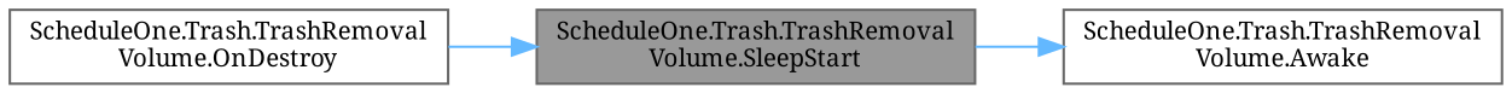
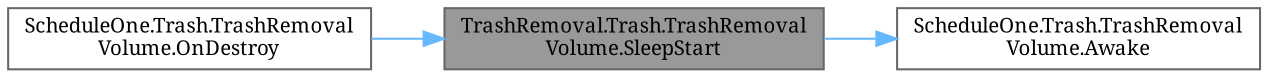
  digraph {
    fontname="Noto Serif"
    rankdir=RL
    node [color=grey40 fillcolor=white fontname="Noto Serif" fontsize=10 shape=box style=filled]
    edge [color=steelblue1 dir=back fontname="Noto Serif" fontsize=10 labelfontname=Helvetica labelfontsize=10 style=solid]
-   n1 [color=gray40 fillcolor=grey60 fontcolor=black height=0.2 label="ScheduleOne.Trash.TrashRemoval\lVolume.SleepStart" width=0.4]
+   n1 [color=gray40 fillcolor=grey60 fontcolor=black height=0.2 label="TrashRemoval.Trash.TrashRemoval\lVolume.SleepStart" width=0.4]
    n2 [height=0.2 label="ScheduleOne.Trash.TrashRemoval\lVolume.OnDestroy" width=0.4]
    n3 [height=0.2 label="ScheduleOne.Trash.TrashRemoval\lVolume.Awake" width=0.4]
    n1 -> n2
    n3 -> n1
  }
